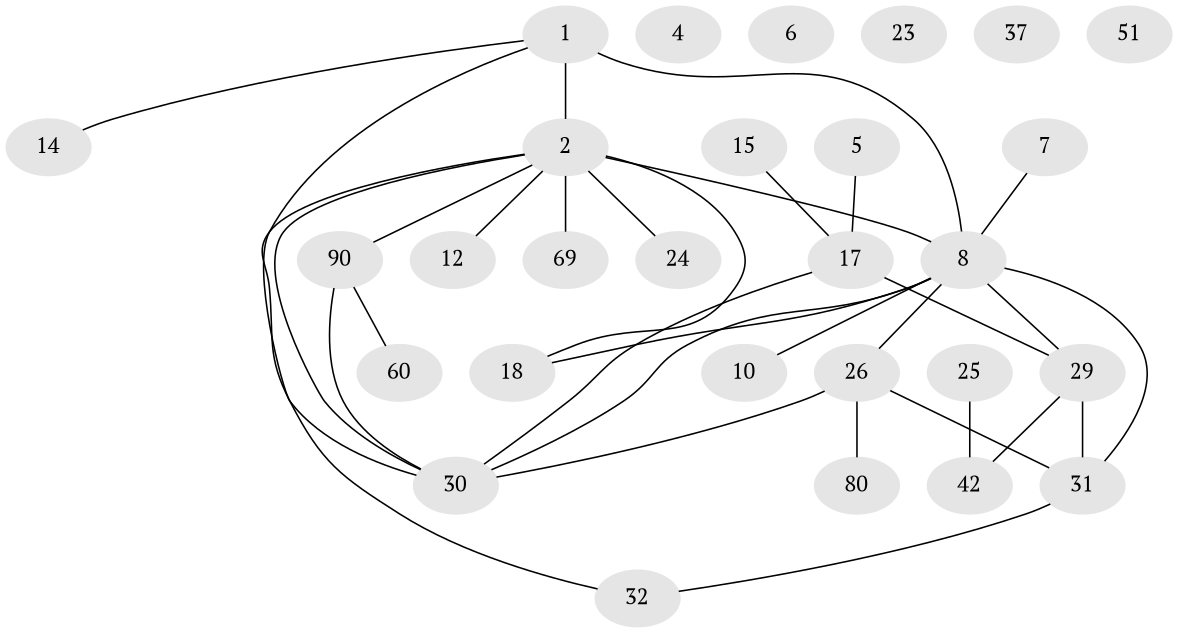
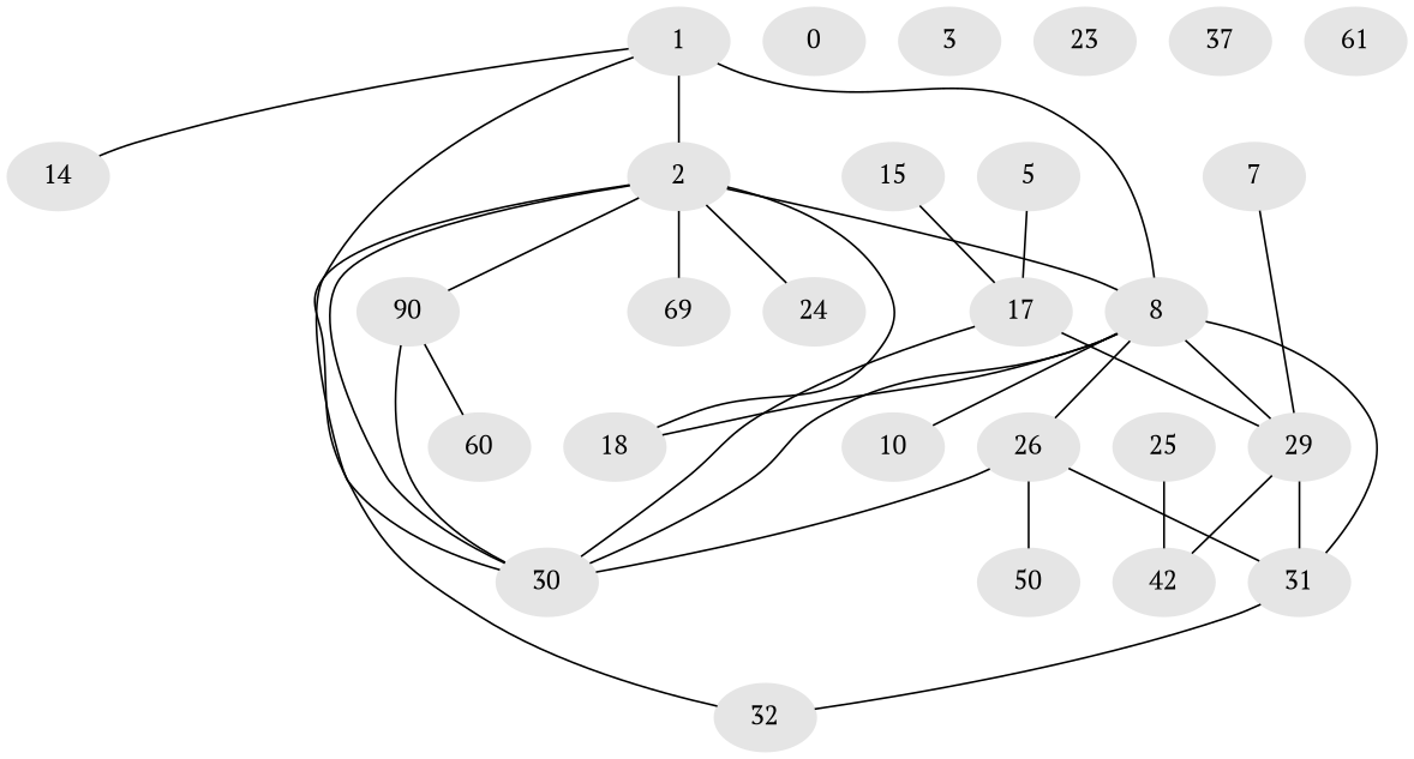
  graph {
    fontname="PT Serif"
    node [color=gray90 fontname="PT Serif" style=filled]
    edge [fontname="PT Serif"]
    1 [super="+3"]
    2 [super="+27+34"]
    8 [super="+9+48+25"]
    14
    30 [super="+36"]
-   12 [super="+13"]
    18
    n8 [label=69]
    n9 [label=90 super="+40+45"]
    24
    32 [super="+41"]
    10
    26 [super="+39+58"]
    29 [super="+52"]
    31
    60
-   4
+   4 [label=0]
    17 [super="+46+59"]
    5
-   6 [super="+47"]
+   6 [super="+47" label=3]
    7
-   50 [label=80]
+   50
    42 [super="+43"]
    15
    n25 [label=25 super="+35"]
    23
    37
-   51
+   51 [label=61]
    1 -- 2 [weight=2]
    1 -- 8 [weight=2]
    1 -- 14
    1 -- 30
    2 -- 8 [weight=2]
    2 -- 30
-   2 -- 12 [weight=2]
    2 -- 18
    2 -- n8
    2 -- n9
    2 -- 24 [weight=2]
    2 -- 32
    8 -- 30
    8 -- 18
    8 -- 10
    8 -- 26
    8 -- 29
    8 -- 31
    n9 -- 30
    n9 -- 60
    26 -- 30
    26 -- 31
    26 -- 50
    29 -- 31
    29 -- 42
    31 -- 32
    17 -- 30
    17 -- 29
    5 -- 17
-   7 -- 8
+   7 -- 29
    15 -- 17
    n25 -- 42
  }
